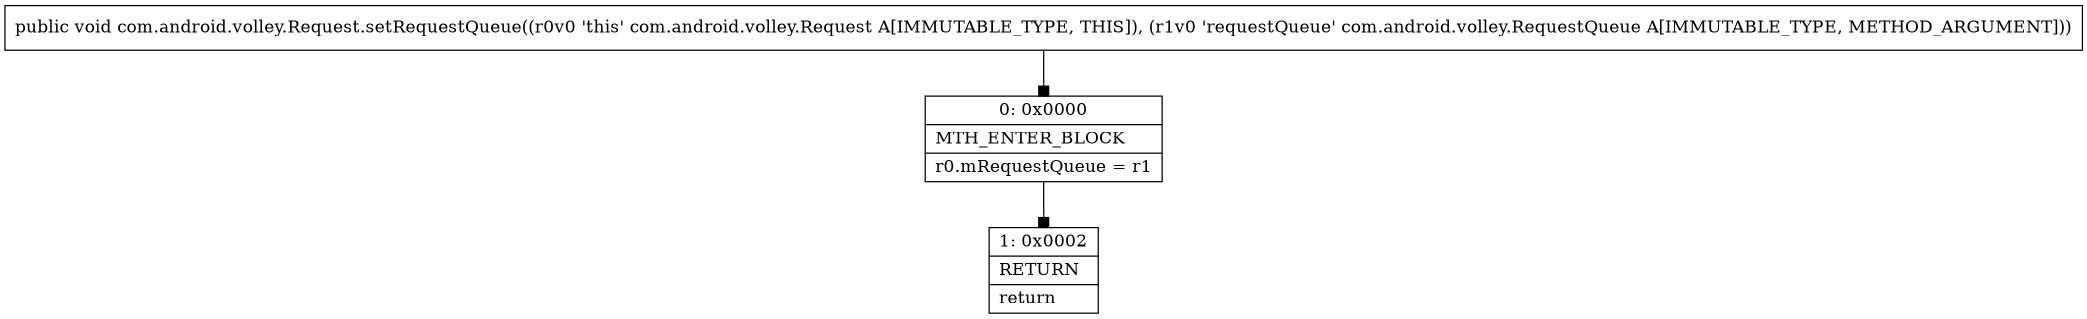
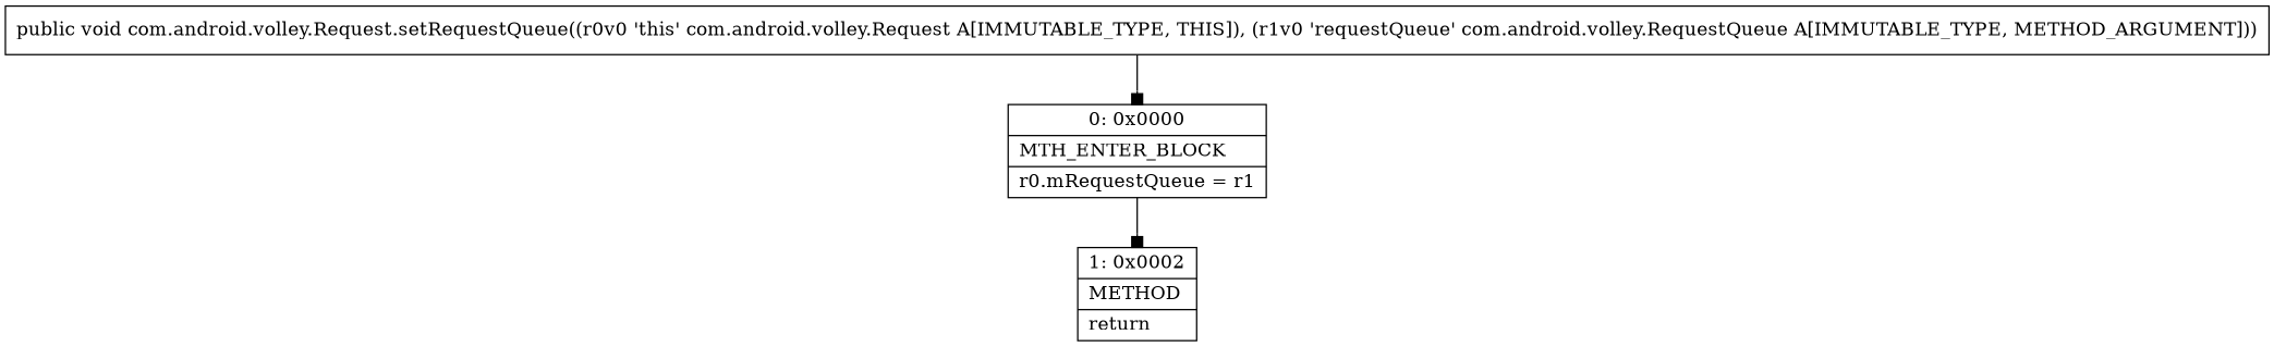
  digraph {
    node [shape=record]
    edge [arrowhead=box]
    n1 [label="{0\:\ 0x0000|MTH_ENTER_BLOCK\l|r0.mRequestQueue = r1\l}"]
-   n2 [label="{1\:\ 0x0002|RETURN\l|return\l}"]
+   n2 [label="{1\:\ 0x0002|METHOD\l|return\l}"]
    n3 [label="{public void com.android.volley.Request.setRequestQueue((r0v0 'this' com.android.volley.Request A[IMMUTABLE_TYPE, THIS]), (r1v0 'requestQueue' com.android.volley.RequestQueue A[IMMUTABLE_TYPE, METHOD_ARGUMENT])) }"]
    n1 -> n2
    n3 -> n1
  }
